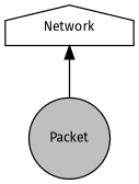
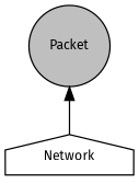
  digraph {
    rankdir=TB
    fontname="Fira Sans"
    node [color=black fontname="Fira Sans" fontsize=10 style=filled]
    n1 [fillcolor=grey75 fontcolor=black height=0.2 label=Packet shape=circle width=0.4]
    n2 [fillcolor=white height=0.2 label=Network shape=house width=0.4]
-   n2 -> n1 [dir=back fontname="Fira Sans" fontsize=10 labelfontname=Helvetica labelfontsize=10 shape=plaintext style=solid]
+   n1 -> n2 [dir=back fontname="Fira Sans" fontsize=10 labelfontname=Helvetica labelfontsize=10 shape=plaintext style=solid]
  }
